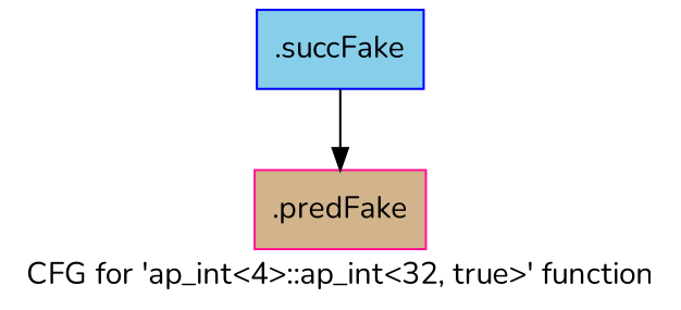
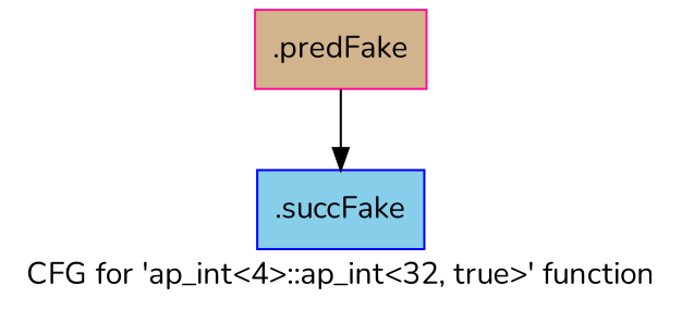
  digraph {
    label="CFG for 'ap_int\<4\>::ap_int\<32, true\>' function"
    fontname=Nunito
    node [shape=record style=filled fontname=Nunito]
    n1 [label="{.predFake}" fillcolor=tan color=deeppink]
    n2 [filename="/media/miguel/NewVolume/Linux/Xilinx/Vitis_HLS/2020.2/include/ap_int.h" label="{.succFake}" linenumber=98 fillcolor=skyblue color=blue]
-   n2 -> n1 [execusionnum=129 filename="/media/miguel/NewVolume/Linux/Xilinx/Vitis_HLS/2020.2/include/ap_int.h" arrowhead=normal fontname=Nunito]
+   n1 -> n2 [execusionnum=129 filename="/media/miguel/NewVolume/Linux/Xilinx/Vitis_HLS/2020.2/include/ap_int.h" arrowhead=normal fontname=Nunito]
  }
